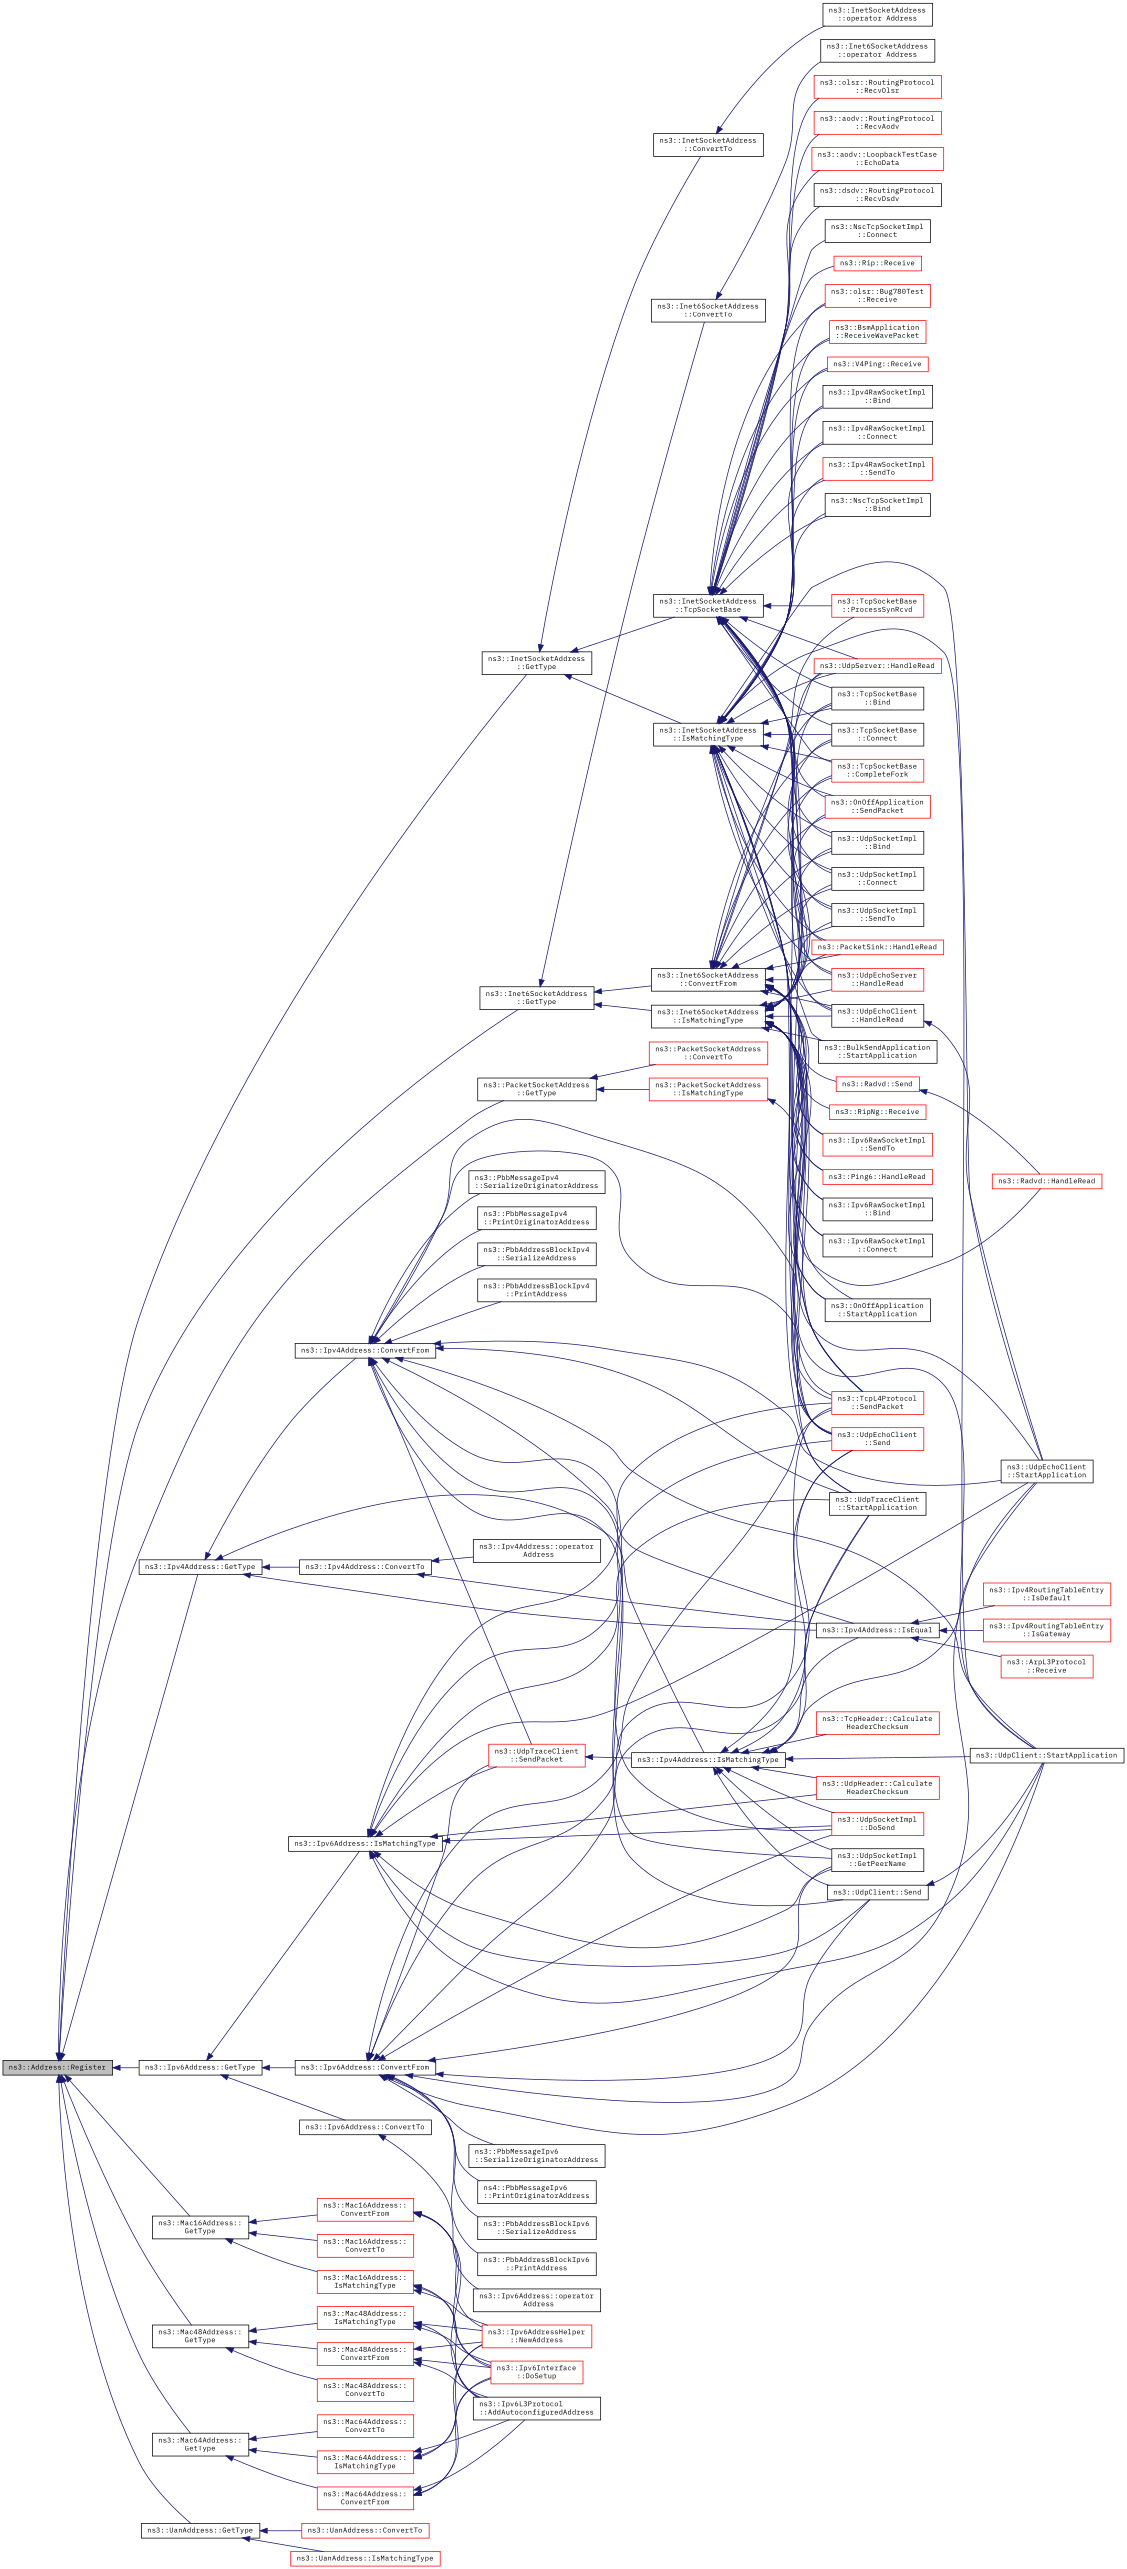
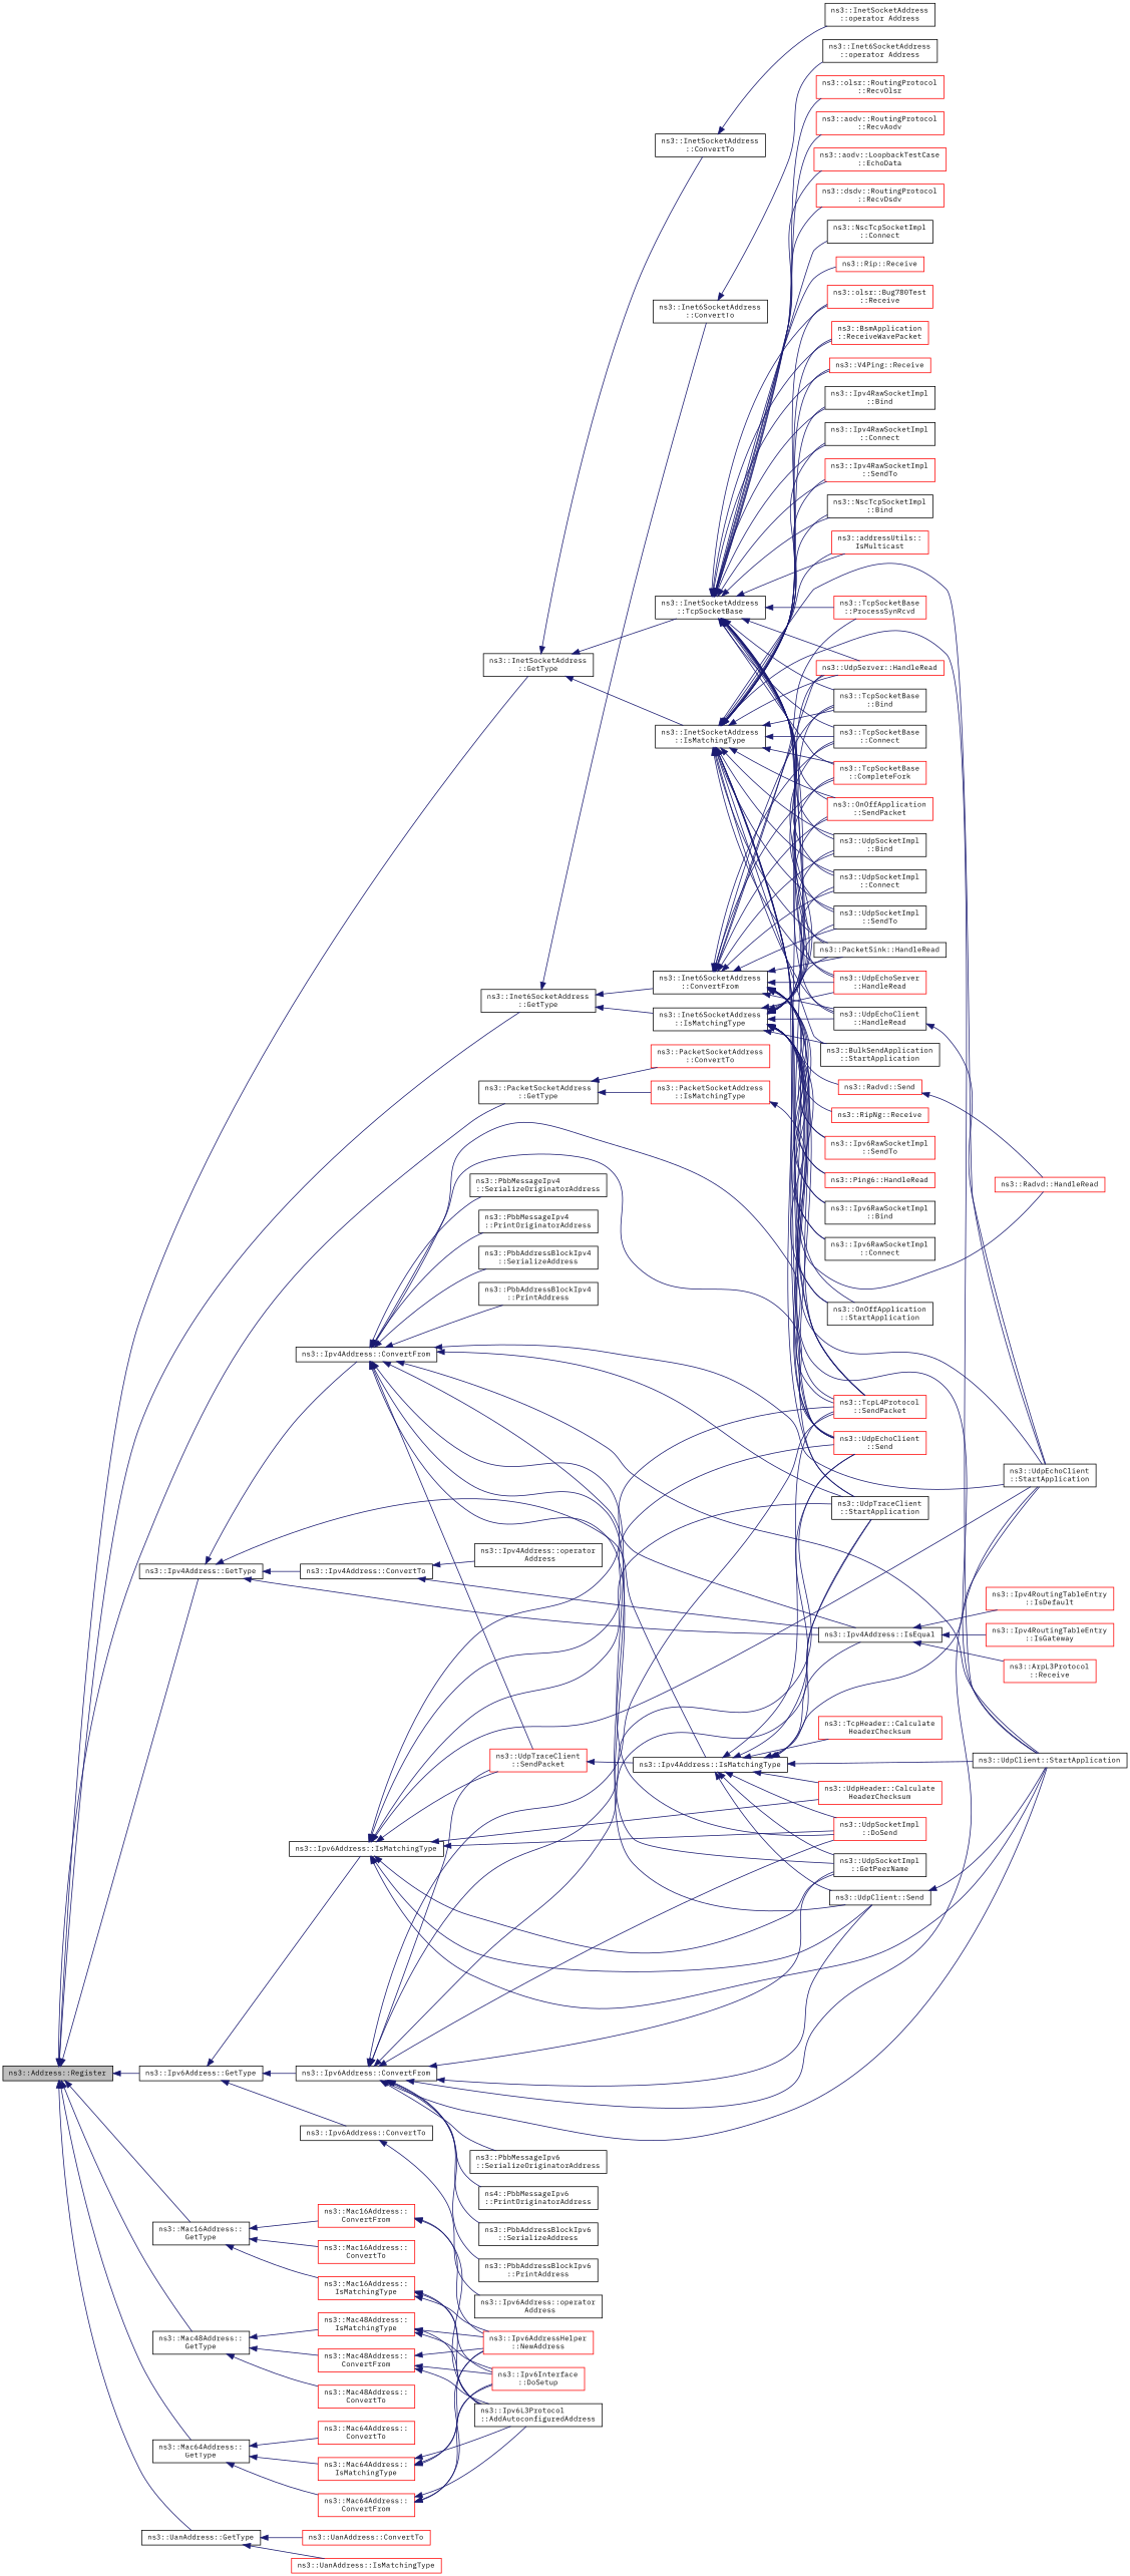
  digraph {
    fontname="IBM Plex Mono"
    rankdir=LR
    node [color=black fillcolor=white fontname="IBM Plex Mono" fontsize=10 shape=record style=filled]
    edge [color=midnightblue dir=back fontname="IBM Plex Mono" fontsize=10 labelfontname=Helvetica labelfontsize=10 style=solid]
    n1 [fillcolor=grey75 fontcolor=black height=0.2 label="ns3::Address::Register" width=0.4]
    n2 [height=0.2 label="ns3::InetSocketAddress\l::GetType" width=0.4]
    n3 [height=0.2 label="ns3::Inet6SocketAddress\l::GetType" width=0.4]
    n4 [height=0.2 label="ns3::Ipv4Address::GetType" width=0.4]
    n5 [height=0.2 label="ns3::Ipv6Address::GetType" width=0.4]
    n6 [height=0.2 label="ns3::Mac16Address::\lGetType" width=0.4]
    n7 [height=0.2 label="ns3::Mac48Address::\lGetType" width=0.4]
    n8 [height=0.2 label="ns3::Mac64Address::\lGetType" width=0.4]
    n9 [height=0.2 label="ns3::PacketSocketAddress\l::GetType" width=0.4]
    n10 [height=0.2 label="ns3::UanAddress::GetType" width=0.4]
    n11 [height=0.2 label="ns3::InetSocketAddress\l::IsMatchingType" width=0.4]
    n12 [height=0.2 label="ns3::InetSocketAddress\l::ConvertTo" width=0.4]
    n13 [height=0.2 label="ns3::InetSocketAddress\l::TcpSocketBase" width=0.4]
    n14 [height=0.2 label="ns3::Inet6SocketAddress\l::IsMatchingType" width=0.4]
    n15 [height=0.2 label="ns3::Inet6SocketAddress\l::ConvertTo" width=0.4]
    n16 [height=0.2 label="ns3::Inet6SocketAddress\l::ConvertFrom" width=0.4]
    n17 [height=0.2 label="ns3::Ipv4Address::IsMatchingType" width=0.4]
    n18 [height=0.2 label="ns3::Ipv4Address::IsEqual" width=0.4]
    n19 [height=0.2 label="ns3::Ipv4Address::ConvertTo" width=0.4]
    n20 [height=0.2 label="ns3::Ipv4Address::ConvertFrom" width=0.4]
    n21 [height=0.2 label="ns3::Ipv6Address::IsMatchingType" width=0.4]
    n22 [height=0.2 label="ns3::Ipv6Address::ConvertTo" width=0.4]
    n23 [height=0.2 label="ns3::Ipv6Address::ConvertFrom" width=0.4]
    n24 [color=red height=0.2 label="ns3::Mac16Address::\lIsMatchingType" width=0.4]
    n25 [color=red height=0.2 label="ns3::Mac16Address::\lConvertFrom" width=0.4]
    n26 [color=red height=0.2 label="ns3::Mac16Address::\lConvertTo" width=0.4]
    n27 [color=red height=0.2 label="ns3::Mac48Address::\lIsMatchingType" width=0.4]
    n28 [color=red height=0.2 label="ns3::Mac48Address::\lConvertTo" width=0.4]
    n29 [color=red height=0.2 label="ns3::Mac48Address::\lConvertFrom" width=0.4]
    n30 [color=red height=0.2 label="ns3::Mac64Address::\lIsMatchingType" width=0.4]
    n31 [color=red height=0.2 label="ns3::Mac64Address::\lConvertFrom" width=0.4]
    n32 [color=red height=0.2 label="ns3::Mac64Address::\lConvertTo" width=0.4]
    n33 [color=red height=0.2 label="ns3::PacketSocketAddress\l::ConvertTo" width=0.4]
    n34 [color=red height=0.2 label="ns3::PacketSocketAddress\l::IsMatchingType" width=0.4]
    n35 [color=red height=0.2 label="ns3::UanAddress::ConvertTo" width=0.4]
    n36 [color=red height=0.2 label="ns3::UanAddress::IsMatchingType" width=0.4]
    n37 [height=0.2 label="ns3::BulkSendApplication\l::StartApplication" width=0.4]
    n38 [height=0.2 label="ns3::OnOffApplication\l::StartApplication" width=0.4]
    n39 [color=red height=0.2 label="ns3::OnOffApplication\l::SendPacket" width=0.4]
-   n40 [color=red height=0.2 label="ns3::PacketSink::HandleRead" width=0.4]
+   n40 [height=0.2 label="ns3::PacketSink::HandleRead" width=0.4]
    n41 [height=0.2 label="ns3::UdpClient::StartApplication" width=0.4]
    n42 [height=0.2 label="ns3::UdpEchoClient\l::StartApplication" width=0.4]
    n43 [color=red height=0.2 label="ns3::UdpEchoClient\l::Send" width=0.4]
    n44 [height=0.2 label="ns3::UdpEchoClient\l::HandleRead" width=0.4]
    n45 [color=red height=0.2 label="ns3::UdpEchoServer\l::HandleRead" width=0.4]
    n46 [color=red height=0.2 label="ns3::UdpServer::HandleRead" width=0.4]
    n47 [height=0.2 label="ns3::UdpTraceClient\l::StartApplication" width=0.4]
    n48 [color=red height=0.2 label="ns3::V4Ping::Receive" width=0.4]
    n49 [height=0.2 label="ns3::Ipv4RawSocketImpl\l::Bind" width=0.4]
    n50 [height=0.2 label="ns3::Ipv4RawSocketImpl\l::Connect" width=0.4]
    n51 [color=red height=0.2 label="ns3::Ipv4RawSocketImpl\l::SendTo" width=0.4]
    n52 [height=0.2 label="ns3::NscTcpSocketImpl\l::Bind" width=0.4]
    n53 [color=red height=0.2 label="ns3::TcpL4Protocol\l::SendPacket" width=0.4]
    n54 [height=0.2 label="ns3::TcpSocketBase\l::Bind" width=0.4]
    n55 [height=0.2 label="ns3::TcpSocketBase\l::Connect" width=0.4]
    n56 [color=red height=0.2 label="ns3::TcpSocketBase\l::CompleteFork" width=0.4]
    n57 [height=0.2 label="ns3::UdpSocketImpl\l::Bind" width=0.4]
    n58 [height=0.2 label="ns3::UdpSocketImpl\l::Connect" width=0.4]
    n59 [height=0.2 label="ns3::UdpSocketImpl\l::SendTo" width=0.4]
+   n60 [color=red height=0.2 label="ns3::addressUtils::\lIsMulticast" width=0.4]
    n61 [color=red height=0.2 label="ns3::olsr::Bug780Test\l::Receive" width=0.4]
    n62 [color=red height=0.2 label="ns3::BsmApplication\l::ReceiveWavePacket" width=0.4]
    n63 [height=0.2 label="ns3::InetSocketAddress\l::operator Address" width=0.4]
    n64 [color=red height=0.2 label="ns3::aodv::RoutingProtocol\l::RecvAodv" width=0.4]
    n65 [color=red height=0.2 label="ns3::aodv::LoopbackTestCase\l::EchoData" width=0.4]
-   n66 [height=0.2 label="ns3::dsdv::RoutingProtocol\l::RecvDsdv" width=0.4]
+   n66 [color=red height=0.2 label="ns3::dsdv::RoutingProtocol\l::RecvDsdv" width=0.4]
    n67 [height=0.2 label="ns3::NscTcpSocketImpl\l::Connect" width=0.4]
    n68 [color=red height=0.2 label="ns3::Rip::Receive" width=0.4]
    n69 [color=red height=0.2 label="ns3::TcpSocketBase\l::ProcessSynRcvd" width=0.4]
    n70 [color=red height=0.2 label="ns3::olsr::RoutingProtocol\l::RecvOlsr" width=0.4]
    n71 [color=red height=0.2 label="ns3::Ping6::HandleRead" width=0.4]
    n72 [color=red height=0.2 label="ns3::Radvd::HandleRead" width=0.4]
    n73 [height=0.2 label="ns3::Ipv6RawSocketImpl\l::Bind" width=0.4]
    n74 [height=0.2 label="ns3::Ipv6RawSocketImpl\l::Connect" width=0.4]
    n75 [color=red height=0.2 label="ns3::Ipv6RawSocketImpl\l::SendTo" width=0.4]
    n76 [height=0.2 label="ns3::Inet6SocketAddress\l::operator Address" width=0.4]
    n77 [color=red height=0.2 label="ns3::Radvd::Send" width=0.4]
    n78 [color=red height=0.2 label="ns3::RipNg::Receive" width=0.4]
    n79 [height=0.2 label="ns3::UdpClient::Send" width=0.4]
    n80 [color=red height=0.2 label="ns3::TcpHeader::Calculate\lHeaderChecksum" width=0.4]
    n81 [color=red height=0.2 label="ns3::UdpHeader::Calculate\lHeaderChecksum" width=0.4]
    n82 [color=red height=0.2 label="ns3::UdpSocketImpl\l::DoSend" width=0.4]
    n83 [height=0.2 label="ns3::UdpSocketImpl\l::GetPeerName" width=0.4]
    n84 [color=red height=0.2 label="ns3::ArpL3Protocol\l::Receive" width=0.4]
    n85 [color=red height=0.2 label="ns3::Ipv4RoutingTableEntry\l::IsDefault" width=0.4]
    n86 [color=red height=0.2 label="ns3::Ipv4RoutingTableEntry\l::IsGateway" width=0.4]
    n87 [height=0.2 label="ns3::Ipv4Address::operator\l Address" width=0.4]
    n88 [color=red height=0.2 label="ns3::UdpTraceClient\l::SendPacket" width=0.4]
    n89 [height=0.2 label="ns3::PbbMessageIpv4\l::SerializeOriginatorAddress" width=0.4]
    n90 [height=0.2 label="ns3::PbbMessageIpv4\l::PrintOriginatorAddress" width=0.4]
    n91 [height=0.2 label="ns3::PbbAddressBlockIpv4\l::SerializeAddress" width=0.4]
    n92 [height=0.2 label="ns3::PbbAddressBlockIpv4\l::PrintAddress" width=0.4]
    n93 [height=0.2 label="ns3::Ipv6Address::operator\l Address" width=0.4]
    n94 [height=0.2 label="ns3::PbbMessageIpv6\l::SerializeOriginatorAddress" width=0.4]
    n95 [height=0.2 label="ns4::PbbMessageIpv6\l::PrintOriginatorAddress" width=0.4]
    n96 [height=0.2 label="ns3::PbbAddressBlockIpv6\l::SerializeAddress" width=0.4]
    n97 [height=0.2 label="ns3::PbbAddressBlockIpv6\l::PrintAddress" width=0.4]
    n98 [color=red height=0.2 label="ns3::Ipv6AddressHelper\l::NewAddress" width=0.4]
    n99 [color=red height=0.2 label="ns3::Ipv6Interface\l::DoSetup" width=0.4]
    n100 [height=0.2 label="ns3::Ipv6L3Protocol\l::AddAutoconfiguredAddress" width=0.4]
    n1 -> n2
    n1 -> n3
    n1 -> n4
    n1 -> n5
    n1 -> n6
    n1 -> n7
    n1 -> n8
    n1 -> n9
    n1 -> n10
    n2 -> n11
    n2 -> n12
    n2 -> n13
    n3 -> n14
    n3 -> n15
    n3 -> n16
    n4 -> n17
    n4 -> n18
    n4 -> n19
    n4 -> n20
    n5 -> n21
    n5 -> n22
    n5 -> n23
    n6 -> n24
    n6 -> n25
    n6 -> n26
    n7 -> n27
    n7 -> n28
    n7 -> n29
    n8 -> n30
    n8 -> n31
    n8 -> n32
    n9 -> n33
    n9 -> n34
    n10 -> n35
    n10 -> n36
    n11 -> n37
    n11 -> n38
    n11 -> n39
    n11 -> n40
    n11 -> n41
    n11 -> n42
    n11 -> n43
    n11 -> n44
    n11 -> n45
    n11 -> n46
    n11 -> n47
    n11 -> n48
    n11 -> n49
    n11 -> n50
    n11 -> n51
    n11 -> n52
    n11 -> n53
    n11 -> n54
    n11 -> n55
    n11 -> n56
    n11 -> n57
    n11 -> n58
    n11 -> n59
+   n11 -> n60
    n11 -> n61
    n11 -> n62
    n12 -> n63
    n13 -> n39
    n13 -> n40
    n13 -> n43
    n13 -> n44
    n13 -> n45
    n13 -> n46
    n13 -> n48
    n13 -> n49
    n13 -> n50
    n13 -> n51
    n13 -> n52
    n13 -> n53
    n13 -> n54
    n13 -> n55
    n13 -> n56
    n13 -> n57
    n13 -> n58
    n13 -> n59
+   n13 -> n60
    n13 -> n61
    n13 -> n62
    n13 -> n64
    n13 -> n65
    n13 -> n66
    n13 -> n67
    n13 -> n68
    n13 -> n69
    n13 -> n70
    n14 -> n37
    n14 -> n38
    n14 -> n39
    n14 -> n40
    n14 -> n41
    n14 -> n42
    n14 -> n43
    n14 -> n44
    n14 -> n45
    n14 -> n46
    n14 -> n47
    n14 -> n53
    n14 -> n54
    n14 -> n55
    n14 -> n56
    n14 -> n57
    n14 -> n58
    n14 -> n59
    n14 -> n71
    n14 -> n72
    n14 -> n73
    n14 -> n74
    n14 -> n75
    n15 -> n76
    n16 -> n39
    n16 -> n40
    n16 -> n43
    n16 -> n44
    n16 -> n45
    n16 -> n46
    n16 -> n53
    n16 -> n54
    n16 -> n55
    n16 -> n56
    n16 -> n57
    n16 -> n58
    n16 -> n59
    n16 -> n69
    n16 -> n71
    n16 -> n73
    n16 -> n74
    n16 -> n75
    n16 -> n77
    n16 -> n78
    n17 -> n18
    n17 -> n41
    n17 -> n42
    n17 -> n43
    n17 -> n47
    n17 -> n53
    n17 -> n79
    n17 -> n80
    n17 -> n81
    n17 -> n82
    n17 -> n83
    n18 -> n84
    n18 -> n85
    n18 -> n86
    n19 -> n18
    n19 -> n87
    n20 -> n18
    n20 -> n41
    n20 -> n42
    n20 -> n43
    n20 -> n47
    n20 -> n53
    n20 -> n79
    n20 -> n82
    n20 -> n83
    n20 -> n88
    n20 -> n89
    n20 -> n90
    n20 -> n91
    n20 -> n92
    n21 -> n41
    n21 -> n42
    n21 -> n43
    n21 -> n47
    n21 -> n53
    n21 -> n79
    n21 -> n81
    n21 -> n82
    n21 -> n83
    n21 -> n88
    n22 -> n93
    n23 -> n41
    n23 -> n42
    n23 -> n43
    n23 -> n47
    n23 -> n53
    n23 -> n79
    n23 -> n82
    n23 -> n83
    n23 -> n88
    n23 -> n94
    n23 -> n95
    n23 -> n96
    n23 -> n97
    n24 -> n98
    n24 -> n99
    n24 -> n100
    n25 -> n98
-   n25 -> n99
    n25 -> n100
    n27 -> n98
    n27 -> n99
    n27 -> n100
    n29 -> n98
    n29 -> n99
    n29 -> n100
    n30 -> n98
    n30 -> n99
    n30 -> n100
    n31 -> n98
    n31 -> n99
    n31 -> n100
    n34 -> n38
    n44 -> n42
    n77 -> n72
    n79 -> n41
    n88 -> n17
  }
